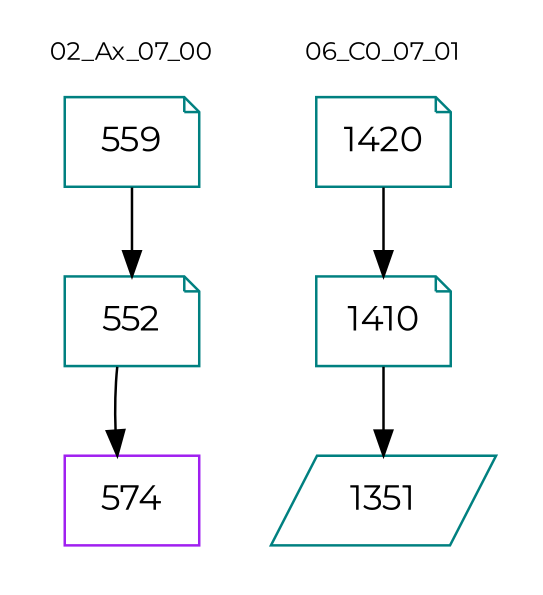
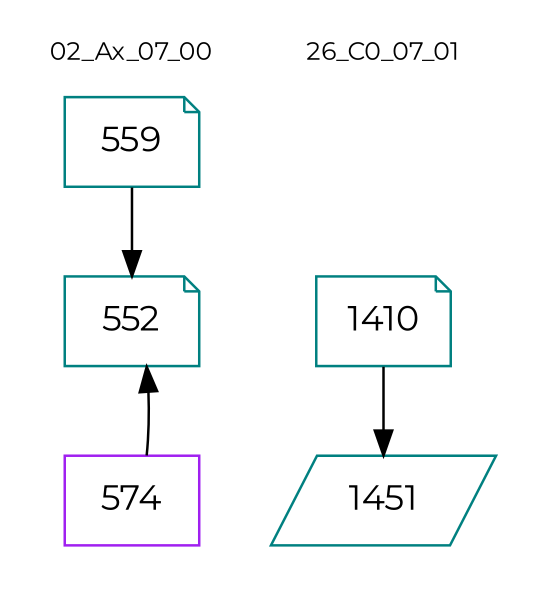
  digraph {
    fontname=Montserrat
    node [color=teal fontname=Montserrat shape=note]
    edge [color=black fontname=Montserrat]
    n1 [label=559]
    n2 [label=552]
    n3 [color=purple label=574 shape=box]
-   n4 [label=1420]
    n5 [label=1410]
-   n6 [label=1351 shape=parallelogram]
+   n6 [label=1451 shape=parallelogram]
    subgraph cluster_1 {
      color=white
      fontsize=10
      label="02_Ax_07_00"
      n1
      n2
      n3
    }
    subgraph cluster_2 {
      color=white
      fontsize=10
-     label="06_C0_07_01"
-     n4
+     label="26_C0_07_01"
      n5
      n6
    }
    n1 -> n2
-   n2 -> n3
-   n4 -> n5
+   n3 -> n2
    n5 -> n6
  }
